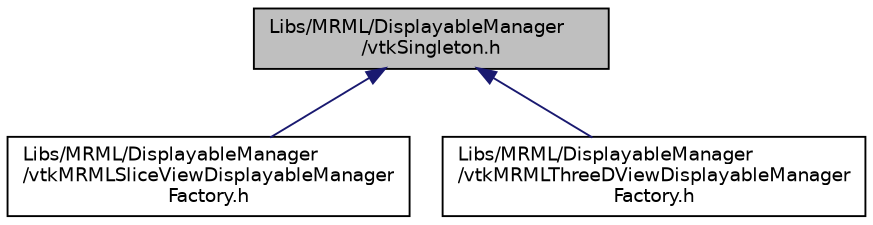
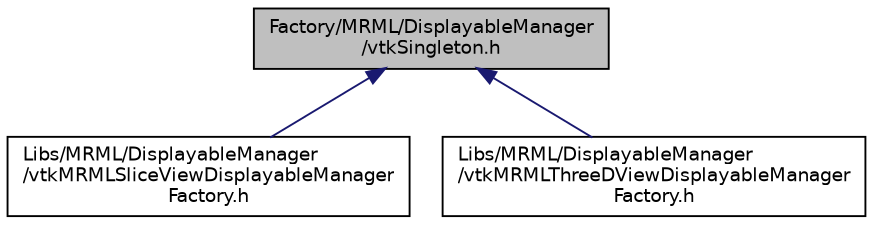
  digraph {
    node [color=black fontname=Helvetica fontsize=10 shape=record]
    edge [color=midnightblue dir=back fontname=Helvetica fontsize=10 labelfontname=Helvetica labelfontsize=10 style=solid]
-   n1 [fillcolor=grey75 fontcolor=black height=0.2 label="Libs/MRML/DisplayableManager\l/vtkSingleton.h" style=filled width=0.4]
+   n1 [fillcolor=grey75 fontcolor=black height=0.2 label="Factory/MRML/DisplayableManager\l/vtkSingleton.h" style=filled width=0.4]
    n2 [height=0.2 label="Libs/MRML/DisplayableManager\l/vtkMRMLSliceViewDisplayableManager\lFactory.h" width=0.4]
    n3 [height=0.2 label="Libs/MRML/DisplayableManager\l/vtkMRMLThreeDViewDisplayableManager\lFactory.h" width=0.4]
    n1 -> n2
    n1 -> n3
  }
